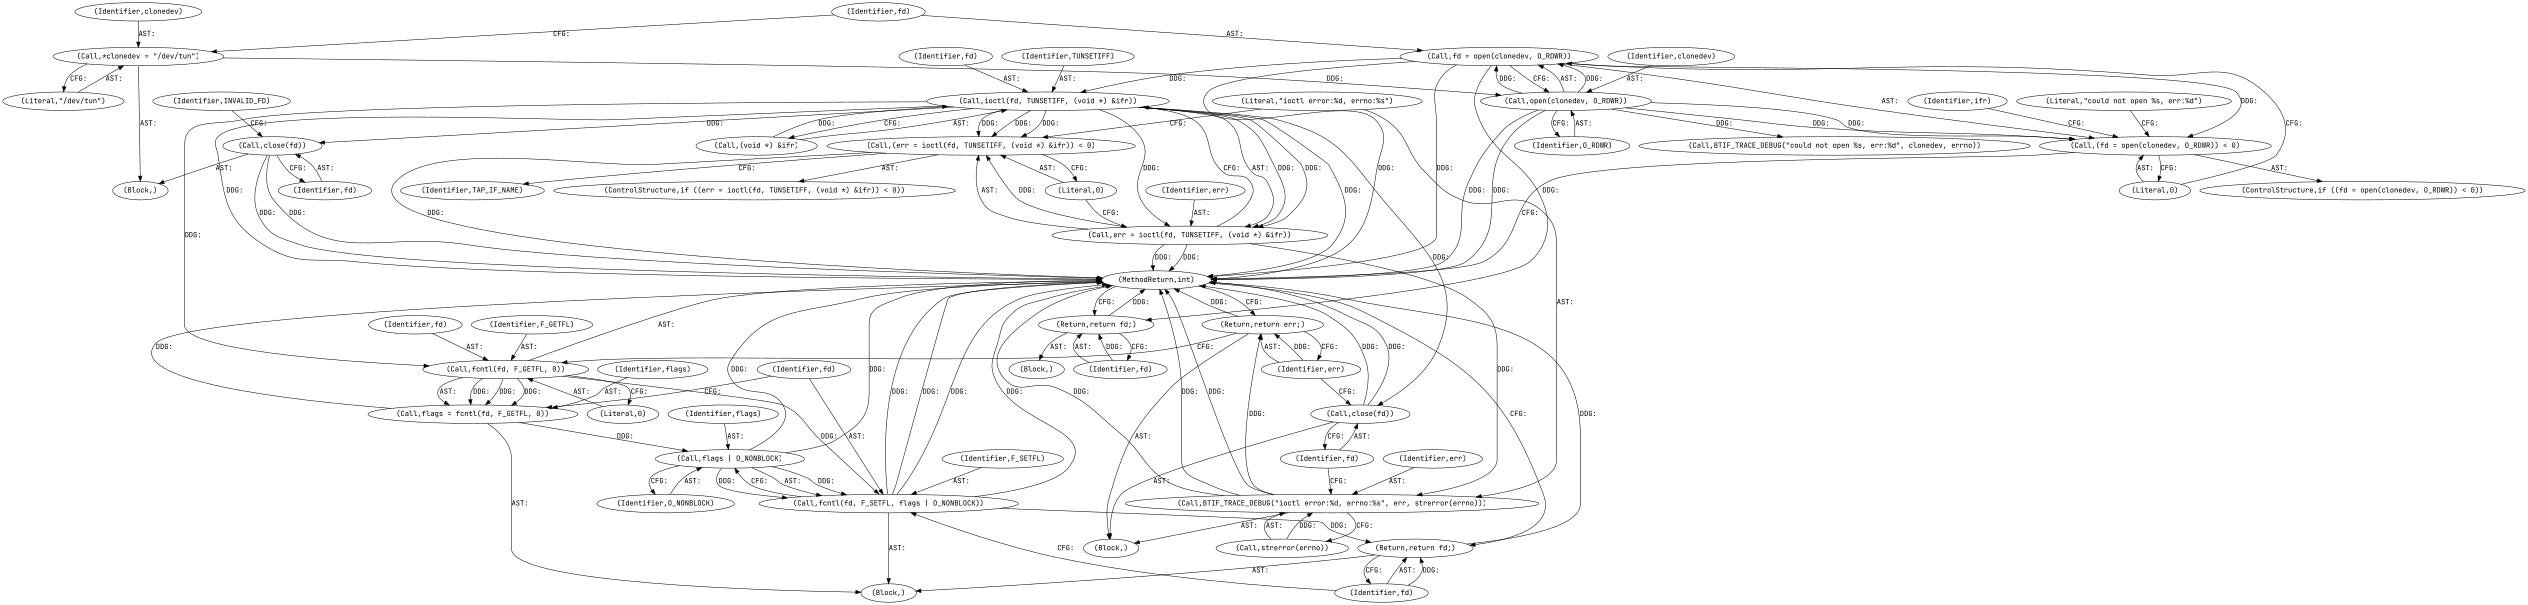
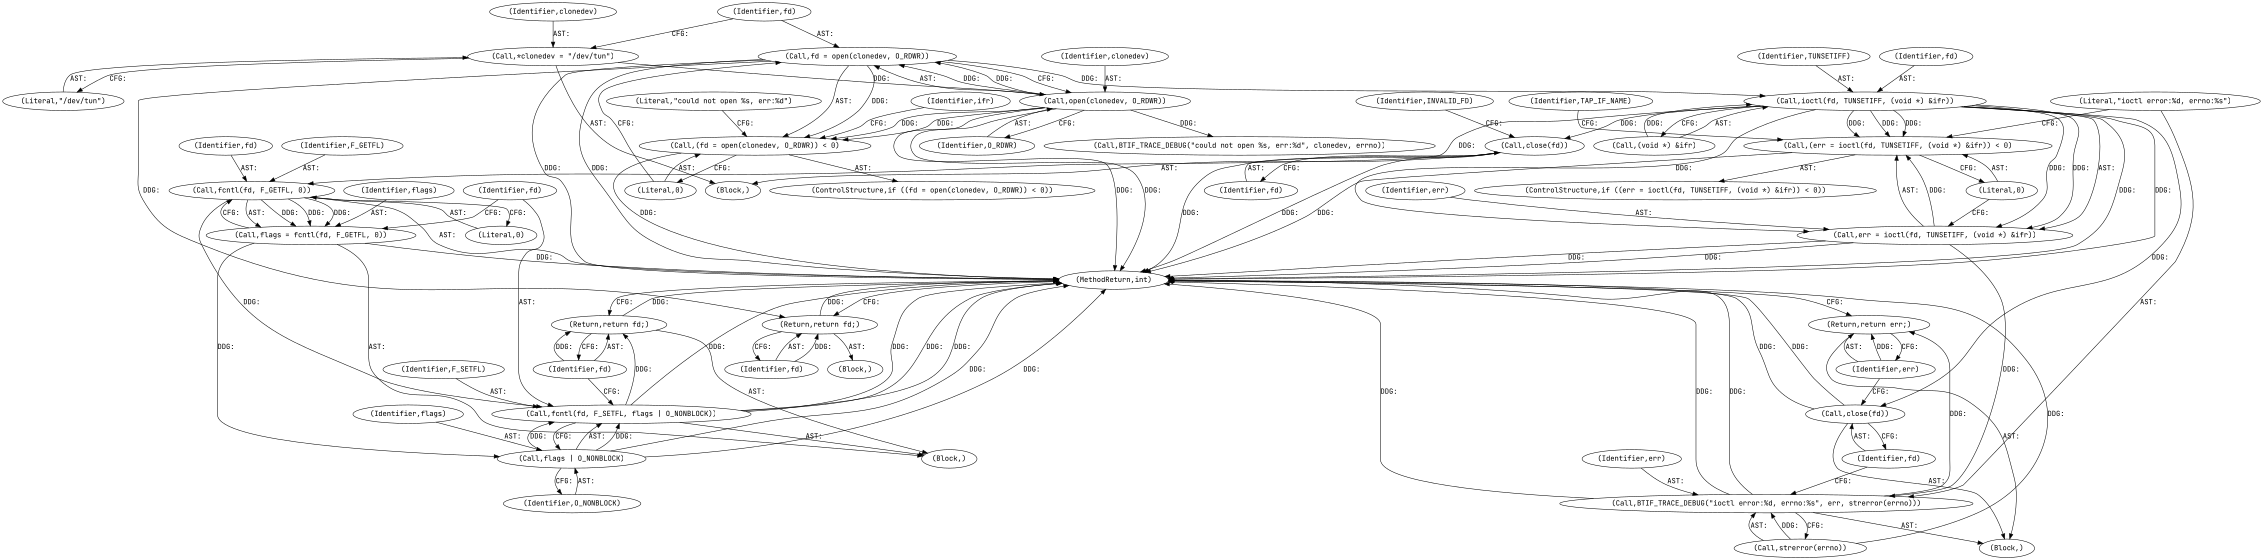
  digraph {
    fontname="JetBrains Mono"
    node [fontname="JetBrains Mono"]
    edge [fontname="JetBrains Mono"]
    n1 [label="(Call,fd = open(clonedev, O_RDWR))"]
    n2 [label="(Call,open(clonedev, O_RDWR))"]
    n3 [label="(Call,(fd = open(clonedev, O_RDWR)) < 0)"]
    n4 [label="(Return,return fd;)"]
    n5 [label="(Call,ioctl(fd, TUNSETIFF, (void *) &ifr))"]
    n6 [label="(MethodReturn,int)"]
    n7 [label="(Identifier,O_RDWR)"]
    n8 [label="(Call,BTIF_TRACE_DEBUG(\"could not open %s, err:%d\", clonedev, errno))"]
    n9 [label="(Literal,0)"]
    n10 [label="(ControlStructure,if ((fd = open(clonedev, O_RDWR)) < 0))"]
    n11 [label="(Identifier,fd)"]
    n12 [label="(Block,)"]
    n13 [label="(Call,(err = ioctl(fd, TUNSETIFF, (void *) &ifr)) < 0)"]
    n14 [label="(Call,err = ioctl(fd, TUNSETIFF, (void *) &ifr))"]
    n15 [label="(Call,close(fd))"]
    n16 [label="(Call,fcntl(fd, F_GETFL, 0))"]
    n17 [label="(Call,close(fd))"]
    n18 [label="(Call,(void *) &ifr)"]
    n19 [label="(Return,return err;)"]
    n20 [label="(Return,return fd;)"]
    n21 [label="(Call,*clonedev = \"/dev/tun\")"]
    n22 [label="(Literal,\"/dev/tun\")"]
    n23 [label="(Block,)"]
    n24 [label="(ControlStructure,if ((err = ioctl(fd, TUNSETIFF, (void *) &ifr)) < 0))"]
    n25 [label="(Literal,0)"]
    n26 [label="(Call,BTIF_TRACE_DEBUG(\"ioctl error:%d, errno:%s\", err, strerror(errno)))"]
    n27 [label="(Block,)"]
    n28 [label="(Identifier,fd)"]
    n29 [label="(Call,flags = fcntl(fd, F_GETFL, 0))"]
    n30 [label="(Call,fcntl(fd, F_SETFL, flags | O_NONBLOCK))"]
    n31 [label="(Literal,0)"]
    n32 [label="(Identifier,fd)"]
    n33 [label="(Call,strerror(errno))"]
    n34 [label="(Identifier,err)"]
    n35 [label="(Call,flags | O_NONBLOCK)"]
    n36 [label="(Block,)"]
    n37 [label="(Identifier,O_NONBLOCK)"]
    n38 [label="(Identifier,fd)"]
    n39 [label="(Identifier,err)"]
    n40 [label="(Identifier,clonedev)"]
    n41 [label="(Identifier,clonedev)"]
    n42 [label="(Literal,\"ioctl error:%d, errno:%s\")"]
    n43 [label="(Identifier,TAP_IF_NAME)"]
    n44 [label="(Identifier,ifr)"]
    n45 [label="(Identifier,F_GETFL)"]
    n46 [label="(Literal,\"could not open %s, err:%d\")"]
    n47 [label="(Identifier,F_SETFL)"]
    n48 [label="(Identifier,TUNSETIFF)"]
    n49 [label="(Identifier,fd)"]
    n50 [label="(Identifier,flags)"]
    n51 [label="(Identifier,err)"]
    n52 [label="(Identifier,flags)"]
    n53 [label="(Identifier,fd)"]
    n54 [label="(Identifier,fd)"]
    n55 [label="(Identifier,fd)"]
    n56 [label="(Identifier,INVALID_FD)"]
    n1 -> n2 [label="CFG: "]
    n1 -> n3 [label="AST: "]
    n1 -> n3 [label="DDG: "]
    n1 -> n4 [label="DDG: "]
    n1 -> n5 [label="DDG: "]
    n1 -> n6 [label="DDG: "]
    n1 -> n6 [label="DDG: "]
    n2 -> n1 [label="AST: "]
    n2 -> n1 [label="DDG: "]
    n2 -> n1 [label="DDG: "]
    n2 -> n3 [label="DDG: "]
    n2 -> n3 [label="DDG: "]
    n2 -> n6 [label="DDG: "]
    n2 -> n6 [label="DDG: "]
    n2 -> n7 [label="CFG: "]
    n2 -> n8 [label="DDG: "]
-   n3 -> n6 [label="CFG: "]
+   n3 -> n6 [label="DDG: "]
    n3 -> n9 [label="CFG: "]
    n3 -> n10 [label="AST: "]
    n4 -> n6 [label="DDG: "]
    n4 -> n11 [label="CFG: "]
    n4 -> n12 [label="AST: "]
    n5 -> n6 [label="DDG: "]
    n5 -> n6 [label="DDG: "]
    n5 -> n13 [label="DDG: "]
    n5 -> n13 [label="DDG: "]
    n5 -> n13 [label="DDG: "]
    n5 -> n14 [label="AST: "]
    n5 -> n14 [label="DDG: "]
    n5 -> n14 [label="DDG: "]
    n5 -> n14 [label="DDG: "]
    n5 -> n15 [label="DDG: "]
    n5 -> n16 [label="DDG: "]
    n5 -> n17 [label="DDG: "]
    n5 -> n18 [label="CFG: "]
    n6 -> n4 [label="CFG: "]
    n6 -> n19 [label="CFG: "]
    n6 -> n20 [label="CFG: "]
    n7 -> n2 [label="AST: "]
    n9 -> n1 [label="CFG: "]
    n9 -> n3 [label="AST: "]
    n11 -> n4 [label="AST: "]
    n11 -> n4 [label="DDG: "]
    n13 -> n6 [label="DDG: "]
    n13 -> n24 [label="AST: "]
    n13 -> n25 [label="CFG: "]
-   n14 -> n5 [label="CFG: "]
    n14 -> n6 [label="DDG: "]
    n14 -> n6 [label="DDG: "]
    n14 -> n13 [label="AST: "]
    n14 -> n13 [label="DDG: "]
    n14 -> n26 [label="DDG: "]
    n15 -> n6 [label="DDG: "]
    n15 -> n6 [label="DDG: "]
    n15 -> n27 [label="AST: "]
    n15 -> n28 [label="CFG: "]
    n16 -> n6 [label="AST: "]
    n16 -> n29 [label="AST: "]
    n16 -> n29 [label="DDG: "]
    n16 -> n29 [label="DDG: "]
    n16 -> n29 [label="DDG: "]
    n16 -> n30 [label="DDG: "]
    n16 -> n31 [label="CFG: "]
    n17 -> n6 [label="DDG: "]
    n17 -> n6 [label="DDG: "]
    n17 -> n23 [label="AST: "]
    n17 -> n32 [label="CFG: "]
    n18 -> n5 [label="AST: "]
    n18 -> n5 [label="DDG: "]
-   n19 -> n6 [label="DDG: "]
+   n33 -> n6 [label="DDG: "]
    n19 -> n27 [label="AST: "]
    n19 -> n34 [label="CFG: "]
    n20 -> n6 [label="DDG: "]
    n20 -> n36 [label="AST: "]
    n20 -> n38 [label="CFG: "]
    n21 -> n2 [label="DDG: "]
    n21 -> n22 [label="CFG: "]
    n21 -> n23 [label="AST: "]
    n22 -> n21 [label="AST: "]
    n25 -> n13 [label="AST: "]
    n25 -> n14 [label="CFG: "]
    n26 -> n6 [label="DDG: "]
    n26 -> n6 [label="DDG: "]
    n26 -> n6 [label="DDG: "]
    n26 -> n19 [label="DDG: "]
    n26 -> n27 [label="AST: "]
    n26 -> n33 [label="CFG: "]
    n28 -> n15 [label="AST: "]
    n28 -> n26 [label="CFG: "]
    n29 -> n6 [label="DDG: "]
-   n19 -> n16 [label="CFG: "]
+   n29 -> n16 [label="CFG: "]
    n29 -> n35 [label="DDG: "]
    n29 -> n36 [label="AST: "]
    n30 -> n6 [label="DDG: "]
    n30 -> n6 [label="DDG: "]
    n30 -> n6 [label="DDG: "]
    n30 -> n6 [label="DDG: "]
    n30 -> n20 [label="DDG: "]
    n30 -> n35 [label="CFG: "]
    n30 -> n36 [label="AST: "]
    n31 -> n16 [label="AST: "]
    n32 -> n17 [label="AST: "]
    n33 -> n26 [label="AST: "]
    n33 -> n26 [label="DDG: "]
    n34 -> n15 [label="CFG: "]
    n34 -> n19 [label="AST: "]
    n34 -> n19 [label="DDG: "]
    n35 -> n6 [label="DDG: "]
    n35 -> n6 [label="DDG: "]
    n35 -> n30 [label="AST: "]
    n35 -> n30 [label="DDG: "]
    n35 -> n30 [label="DDG: "]
    n35 -> n37 [label="CFG: "]
    n37 -> n35 [label="AST: "]
    n38 -> n20 [label="AST: "]
    n38 -> n20 [label="DDG: "]
    n38 -> n30 [label="CFG: "]
    n39 -> n14 [label="AST: "]
    n40 -> n2 [label="AST: "]
    n41 -> n21 [label="AST: "]
    n42 -> n13 [label="CFG: "]
    n42 -> n26 [label="AST: "]
-   n13 -> n43 [label="CFG: "]
+   n43 -> n13 [label="CFG: "]
    n44 -> n3 [label="CFG: "]
    n45 -> n16 [label="AST: "]
    n46 -> n3 [label="CFG: "]
    n47 -> n30 [label="AST: "]
    n48 -> n5 [label="AST: "]
    n49 -> n1 [label="AST: "]
    n49 -> n21 [label="CFG: "]
    n50 -> n29 [label="AST: "]
    n51 -> n26 [label="AST: "]
    n52 -> n35 [label="AST: "]
    n53 -> n29 [label="CFG: "]
    n53 -> n30 [label="AST: "]
    n54 -> n16 [label="AST: "]
    n55 -> n5 [label="AST: "]
    n56 -> n17 [label="CFG: "]
  }
